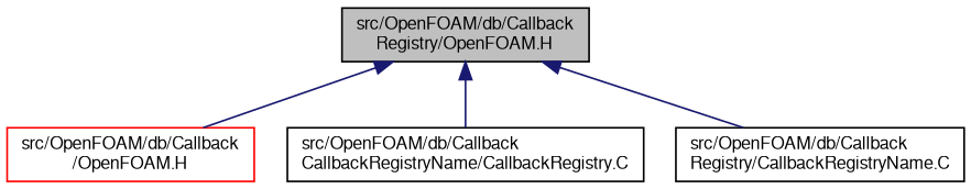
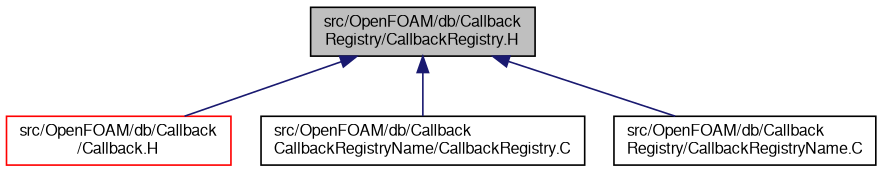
  digraph {
    node [color=black fontname=FreeSans fontsize=10 shape=record]
    edge [color=midnightblue dir=back fontname=FreeSans fontsize=10 labelfontname=FreeSans labelfontsize=10 style=solid]
-   n1 [fillcolor=grey75 fontcolor=black height=0.2 label="src/OpenFOAM/db/Callback\lRegistry/OpenFOAM.H" style=filled width=0.4]
-   n2 [color=red height=0.2 label="src/OpenFOAM/db/Callback\l/OpenFOAM.H" width=0.4]
+   n1 [fillcolor=grey75 fontcolor=black height=0.2 label="src/OpenFOAM/db/Callback\lRegistry/CallbackRegistry.H" style=filled width=0.4]
+   n2 [color=red height=0.2 label="src/OpenFOAM/db/Callback\l/Callback.H" width=0.4]
    n3 [height=0.2 label="src/OpenFOAM/db/Callback\lCallbackRegistryName/CallbackRegistry.C" width=0.4]
    n4 [height=0.2 label="src/OpenFOAM/db/Callback\lRegistry/CallbackRegistryName.C" width=0.4]
    n1 -> n2
    n1 -> n3
    n1 -> n4
  }
